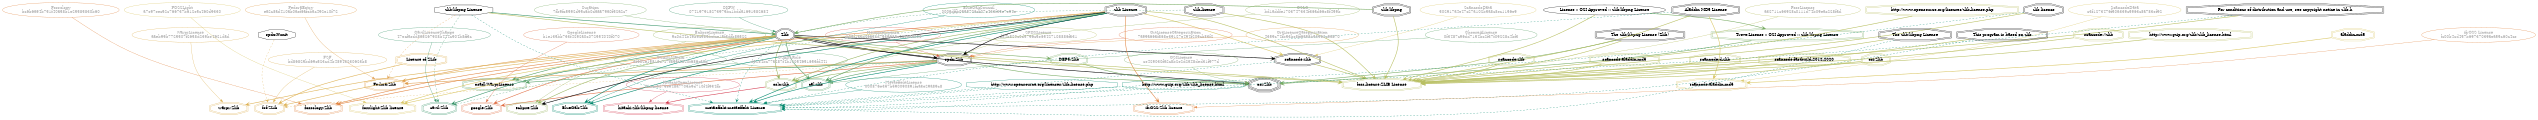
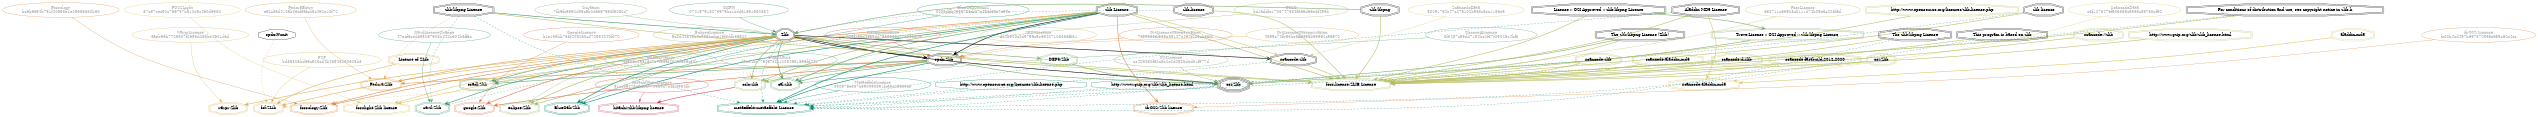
  strict digraph {
    splines=curved
    node [shape=doubleoctagon]
    edge [arrowhead=vee color="#b8bf62" style=bold weight=0.7]
    n1 [label="spdx:Nunit" shape=octagon]
    n2 [color="#deb256" label="fsf:ZLib"]
    n3 [color="#b8bf62" fillcolor="beige;1" fontcolor=gray label="SPDXLicense\ndd4b820c0d5796c5e65427108886fa31" shape=ellipse]
    n4 [label="spdx:Zlib"]
    n5 [label="osi:Zlib" shape=tripleoctagon]
    n6 [color="#e06f45" label="google:Zlib"]
    n7 [color="#e09d4b" label="Fedora:Zlib"]
-   n8 [color="#58a066" label="osadl:WarprLicense"]
+   n8 [color="#58a066" label="osadl:Zlib"]
    n9 [color="#58a066" label="cal:zlib"]
    n10 [color="#98b561" label="oslc:zlib"]
    n11 [color="#00876c" label="metaeffekt:metaeffekt License"]
    n12 [color="#d43d51" label="hitachi:zlib/libpng license"]
    n13 [label=Zlib]
    n14 [color="#78ab63" label="DEP5:Zlib"]
    n15 [color="#00876c" label="BlueOak:Zlib"]
    n16 [label="scancode:zlib"]
    n17 [color="#e18745" label="fossology:Zlib"]
    n18 [color="#379469" label="cavil:Zlib"]
    n19 [color="#deb256" label="warpr:Zlib"]
    n20 [color="#b8bf62" label="foss-license:ZLIB License"]
    n21 [color="#dac767" label="fosslight:Zlib license"]
    n22 [color="#98b561" label="eclipse:Zlib"]
    n23 [label="zlib License"]
    n24 [color="#e18745" label="ifrOSS:Zlib license"]
    n25 [color="#78ab63" fillcolor="beige;1" fontcolor=gray label="OSILicense\nce429030fa2c8b2e2d2a48ded31f977d" shape=ellipse]
    n26 [label="The zlib/libpng License (Zlib)"]
    n27 [color="#78ab63" label="Trove:License :: OSI Approved :: zlib/libpng License"]
-   n28 [label="License :: OSI Approved :: zlib/libpng License" shape=ellipse]
+   n28 [label="License :: OSI Approved :: zlib/libpng License"]
    n29 [color="#e06f45" fillcolor="beige;1" fontcolor=gray label="GoogleLicense\nb1e135bb733f4292a0c072554040f070" shape=ellipse]
    n30 [color="#e09d4b" fillcolor="beige;1" fontcolor=gray label="FedoraEntry\nea2c8ad410ab0aef6afebac492e10f72" shape=ellipse]
-   n31 [label="zlib/libpng License" shape=octagon]
+   n31 [label="zlib/libpng License"]
    n32 [color="#00876c" fillcolor="beige;1" fontcolor=gray label="BlueOakCouncil\n000adffb0955706df07e433f35e7e94e" shape=ellipse]
    n33 [color="#58a066" fillcolor="beige;1" fontcolor=gray label="OSADLRule\nd5184bc77a287f4b12054651653fd441" shape=ellipse]
    n34 [color="#58a066" fillcolor="beige;1" fontcolor=gray label="OSADLMatrix\n3f602e15816c717f89af4820f686c30b" shape=ellipse]
    n35 [color="#deb256" fillcolor="beige;1" fontcolor=gray label="FSF\nbd86825bd69c523cd4b48943230623b8" shape=ellipse]
    n36 [color="#deb256" label="License of ZLib"]
    n37 [color="#58a066" fillcolor="beige;1" fontcolor=gray label="ChooseALicense\n0f3487c96dd7154bc2f37f09228c4bf3" shape=ellipse]
    n38 [color="#dac767" fillcolor="beige;1" fontcolor=gray label="ScancodeData\nc3f1273476f50a339c5963c8a783ef92" shape=ellipse]
    n39 [color="#dac767" label="scancode:aladdin-md5"]
    n40 [color="#dac767" label="aladdin-md5"]
    n41 [label="Aladdin MD5 License"]
    n42 [color="#dac767" fillcolor="beige;1" fontcolor=gray label="ScancodeData\n502917a4e47c27a102b5a8c8ec1156e9" shape=ellipse]
    n43 [color="#98b561" fillcolor="beige;1" fontcolor=gray label="OSLC\nbd1addfe1703747334f36ad66e8f459b" shape=ellipse]
    n44 [color="#e18745" fillcolor="beige;1" fontcolor=gray label="Fossology\nbc6b6a94b751f40a58b1e25585830b60" shape=ellipse]
    n45 [color="#379469" fillcolor="beige;1" fontcolor=gray label="OKFN\n074197918273979bc1bdda1691582684" shape=ellipse]
    n46 [label="zlib-license"]
    n47 [color="#e06f45" fillcolor="beige;1" fontcolor=gray label="OrtLicenseCategorization\n7a99a66af868e39127e494f209cb83f2" shape=ellipse]
    n48 [color="#e09d4b" fillcolor="beige;1" fontcolor=gray label="OrtLicenseCategorization\n4359c74fb53be8ff6a96b53962c9a670" shape=ellipse]
    n49 [color="#379469" fillcolor="beige;1" fontcolor=gray label="CavilLicenseChange\n47ecfaedd8a5267908b444c904b8ff3c" shape=ellipse]
    n50 [color="#00876c" fillcolor="beige;1" fontcolor=gray label="MetaeffektLicense\n000876e357b590090891fca3e29a89c8" shape=ellipse]
    n51 [label="zlib licence"]
    n52 [color="#00876c" label="http://www.opensource.org/licenses/zlib-license.php" shape=octagon]
    n53 [label="The zlib/libpng License"]
    n54 [label="For conditions of distribution and use, see copyright notice in zlib.h"]
    n55 [label="This program is based on zlib"]
    n56 [color="#00876c" label="http://www.gzip.org/zlib/zlib_license.html" shape=octagon]
    n57 [color="#dc574a" fillcolor="beige;1" fontcolor=gray label="HermineLicense\ndf05f1a3d46a3dd7539668c22e656006" shape=ellipse]
    n58 [color="#deb256" fillcolor="beige;1" fontcolor=gray label="WarprLicense\naaeb99b7725507f2658d239be4621dad" shape=ellipse]
    n59 [color="#b8bf62" fillcolor="beige;1" fontcolor=gray label="FossLicense\na32711c63928c0111d74b09eac228fad" shape=ellipse]
    n60 [label="zlib/libpng"]
    n61 [color="#b8bf62" label="scancode://zlib"]
    n62 [color="#b8bf62" label="http://www.opensource.org/licenses/zlib-license.php"]
    n63 [color="#b8bf62" label="http://www.gzip.org/zlib/zlib_license.html"]
    n64 [color="#b8bf62" label="scancode:zlib"]
    n65 [color="#b8bf62" label="scancode:aladdin-md5"]
    n66 [color="#b8bf62" label="scancode:d-zlib"]
    n67 [color="#b8bf62" label="scancode:fastbuild-2012-2020"]
    n68 [color="#b8bf62" label="osi:Zlib"]
    n69 [color="#dac767" fillcolor="beige;1" fontcolor=gray label="FOSSLight\na7e97eec52c766737b612e5c460d9330" shape=ellipse]
    n70 [color="#d43d51" fillcolor="beige;1" fontcolor=gray label="HitachiOpenLicense\n81ccd9275e948a7705b9d710f4f934fb" shape=ellipse]
    n71 [color="#98b561" fillcolor="beige;1" fontcolor=gray label="EclipseLicense\n9c0d44b49b9c985befce19f3dfb8a522" shape=ellipse]
    n72 [color="#e18745" fillcolor="beige;1" fontcolor=gray label="ifrOSS License\nfc00b4cd457b69737039aea55c60c4ce" shape=ellipse]
    n73 [color="#78ab63" fillcolor="beige;1" fontcolor=gray label="Curation\n7fb9fc5592d95c6b0daaa79a0f52a2c7" shape=ellipse]
    n1 -> n2 [color="#deb256" style=dashed weight=0.5]
    n3 -> n4 [weight=0.5 arrowhead="" style=""]
    n4 -> n2 [color="#deb256" style=dashed weight=0.5]
    n4 -> n5 [color="#78ab63"]
    n4 -> n6 [color="#e06f45"]
    n4 -> n7 [color="#e09d4b"]
    n4 -> n8 [color="#58a066"]
    n4 -> n9 [color="#58a066"]
    n4 -> n10 [color="#98b561"]
    n4 -> n11 [color="#00876c"]
    n5 -> n11 [color="#00876c" style=dashed weight=0.5]
    n10 -> n12 [color="#d43d51"]
    n13 -> n2 [color="#deb256"]
    n13 -> n4 [color=""]
    n13 -> n5 [color=""]
    n13 -> n6 [color="#e06f45"]
    n13 -> n7 [color="#e09d4b"]
    n13 -> n8 [color="#58a066"]
    n13 -> n9 [color="#58a066"]
    n13 -> n10 [color="#98b561"]
    n13 -> n11 [color="#00876c" style=dashed weight=0.5]
    n13 -> n14 [color="#78ab63"]
    n13 -> n15 [color="#00876c"]
    n13 -> n16 [color=""]
    n13 -> n17 [color="#e18745"]
    n13 -> n18 [color="#379469"]
    n13 -> n19 [color="#deb256"]
    n13 -> n20
    n13 -> n21 [color="#dac767"]
    n13 -> n22 [color="#98b561"]
    n14 -> n5 [color="#78ab63"]
    n16 -> n11 [color="#00876c" style=dashed weight=0.5]
    n16 -> n20
    n23 -> n4 [color=""]
    n23 -> n9 [color="#58a066"]
    n23 -> n10 [color="#98b561"]
    n23 -> n11 [color="#00876c"]
    n23 -> n15 [color="#00876c"]
    n23 -> n16 [color="#dac767"]
    n23 -> n17 [color="#e18745"]
    n23 -> n18 [color="#379469" style=dashed weight=0.5]
    n23 -> n20
    n23 -> n21 [color="#dac767"]
-   n23 -> n22 [color=black]
+   n23 -> n22 [color="#98b561"]
    n23 -> n24 [color="#e18745"]
    n25 -> n5 [color="#78ab63" weight=0.5 arrowhead="" style=""]
    n26 -> n5 [color="#78ab63"]
    n26 -> n20
    n27 -> n5 [color="#78ab63"]
    n28 -> n20
    n28 -> n27 [color="#78ab63"]
    n29 -> n6 [color="#e06f45" weight=0.5 arrowhead="" style=""]
    n30 -> n7 [color="#e09d4b" weight=0.5 arrowhead="" style=""]
    n31 -> n7 [color="#e09d4b" style=dashed weight=0.5]
    n31 -> n11 [color="#00876c" style=dashed weight=0.5]
    n31 -> n13 [color="#379469"]
    n31 -> n18 [color="#379469" style=dashed weight=0.5]
    n31 -> n20
    n32 -> n15 [color="#00876c" weight=0.5 arrowhead="" style=""]
    n33 -> n8 [color="#58a066" weight=0.5 arrowhead="" style=""]
    n34 -> n8 [color="#58a066" weight=0.5 arrowhead="" style=""]
    n35 -> n2 [color="#deb256" weight=0.5 arrowhead="" style=""]
    n36 -> n2 [color="#deb256"]
    n37 -> n9 [color="#58a066" weight=0.5 arrowhead="" style=""]
    n38 -> n39 [color="#dac767" weight=0.5 arrowhead="" style=""]
    n40 -> n39 [color="#dac767"]
    n41 -> n11 [color="#00876c" style=dashed weight=0.5]
    n41 -> n20
    n41 -> n39 [color="#dac767"]
    n42 -> n16 [color="#dac767" weight=0.5 arrowhead="" style=""]
    n43 -> n10 [color="#98b561" weight=0.5 arrowhead="" style=""]
    n44 -> n17 [color="#e18745" weight=0.5 arrowhead="" style=""]
    n45 -> n13 [color="#379469" weight=0.5 arrowhead="" style=""]
    n46 -> n13 [color="#379469" style=dashed weight=0.5]
    n46 -> n20
    n47 -> n4 [color="#e06f45" weight=0.5 arrowhead="" style=""]
    n48 -> n4 [color="#e09d4b" weight=0.5 arrowhead="" style=""]
    n49 -> n18 [color="#379469" weight=0.5 arrowhead="" style=""]
    n50 -> n11 [color="#00876c" weight=0.5 arrowhead="" style=""]
    n51 -> n11 [color="#00876c" style=dashed weight=0.5]
    n51 -> n20
    n52 -> n11 [color="#00876c" style=dashed weight=0.5]
    n53 -> n11 [color="#00876c" style=dashed weight=0.5]
    n53 -> n20
    n54 -> n11 [color="#00876c" style=dashed weight=0.5]
    n54 -> n20
    n55 -> n11 [color="#00876c" style=dashed weight=0.5]
    n55 -> n20
    n56 -> n11 [color="#00876c" style=dashed weight=0.5]
    n57 -> n4 [color="#dc574a" weight=0.5 arrowhead="" style=""]
    n58 -> n19 [color="#deb256" weight=0.5 arrowhead="" style=""]
    n59 -> n20 [weight=0.5 arrowhead="" style=""]
    n60 -> n13 [color="#78ab63"]
    n60 -> n20
    n61 -> n20
    n62 -> n20
    n63 -> n20
    n64 -> n20
    n65 -> n20
    n66 -> n20
    n67 -> n20
    n68 -> n20
    n69 -> n21 [color="#dac767" weight=0.5 arrowhead="" style=""]
    n70 -> n12 [color="#d43d51" weight=0.5 arrowhead="" style=""]
    n71 -> n22 [color="#98b561" weight=0.5 arrowhead="" style=""]
    n72 -> n24 [color="#e18745" weight=0.5 arrowhead="" style=""]
    n73 -> n13 [color="#78ab63" weight=0.5 arrowhead="" style=""]
  }
